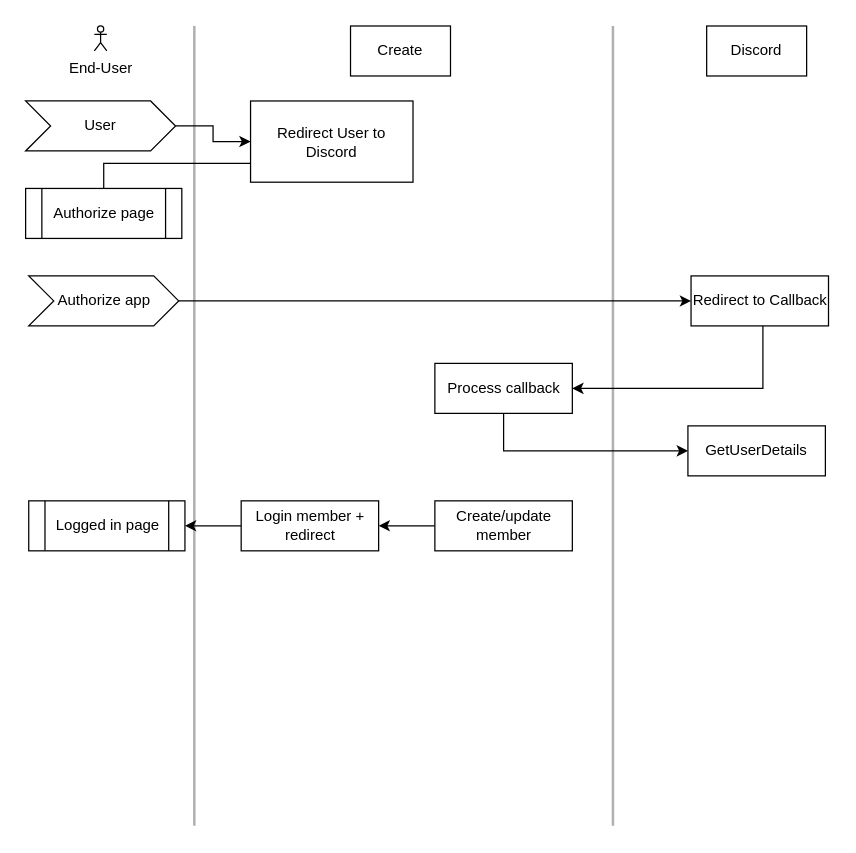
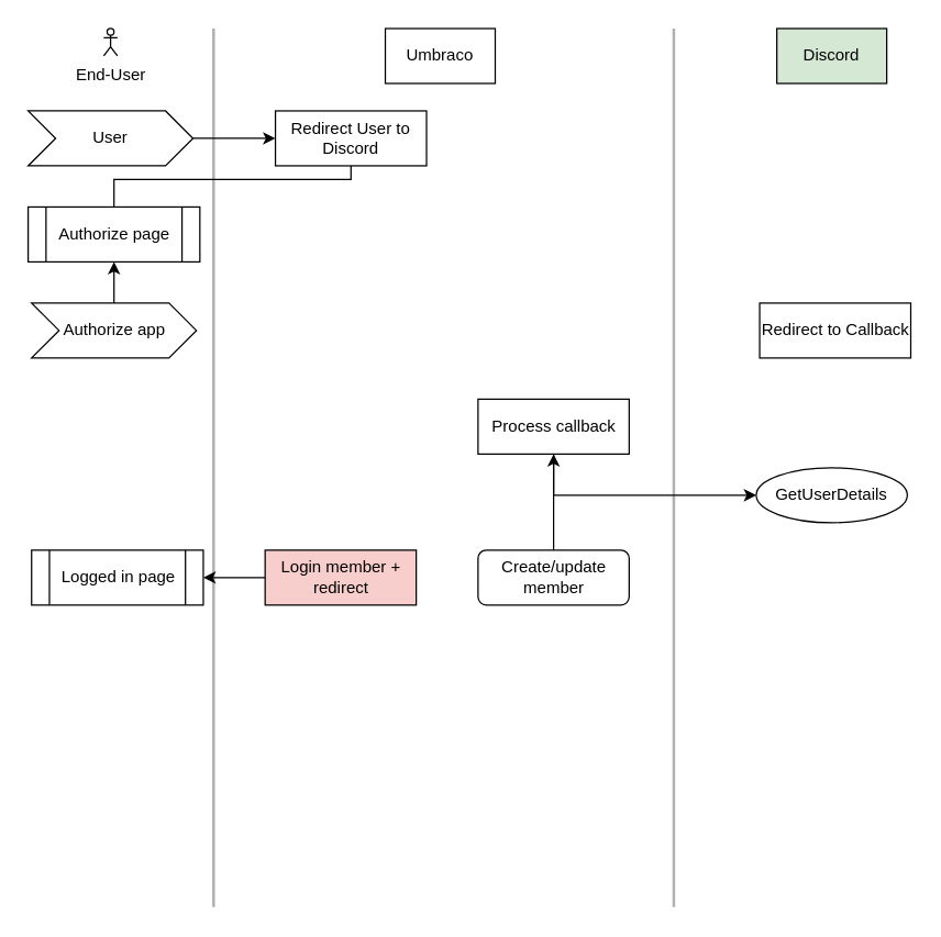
  <mxCell id="0" />
  <mxCell id="1" parent="0" />
  <mxCell id="2" value="End-User" style="shape=umlActor;verticalLabelPosition=bottom;verticalAlign=top;html=1;outlineConnect=0;" parent="1" vertex="1"><mxGeometry x="75" y="20" width="10" height="20" as="geometry" /></mxCell>
- <mxCell id="3" value="Create" style="rounded=0;whiteSpace=wrap;html=1;" parent="1" vertex="1"><mxGeometry x="280" y="20" width="80" height="40" as="geometry" /></mxCell>
- <mxCell id="4" value="Discord" style="rounded=0;whiteSpace=wrap;html=1;" parent="1" vertex="1"><mxGeometry x="565" y="20" width="80" height="40" as="geometry" /></mxCell>
+ <mxCell id="3" value="Umbraco" style="rounded=0;whiteSpace=wrap;html=1;" parent="1" vertex="1"><mxGeometry x="280" y="20" width="80" height="40" as="geometry" /></mxCell>
+ <mxCell id="4" value="Discord" style="rounded=0;whiteSpace=wrap;html=1;fillColor=#d5e8d4;" parent="1" vertex="1"><mxGeometry x="565" y="20" width="80" height="40" as="geometry" /></mxCell>
  <mxCell id="5" value="" style="line;strokeWidth=2;direction=south;html=1;strokeColor=#B0B0B0;" parent="1" vertex="1"><mxGeometry x="150" y="20" width="10" height="640" as="geometry" /></mxCell>
  <mxCell id="6" value="" style="line;strokeWidth=2;direction=south;html=1;strokeColor=#B0B0B0;" parent="1" vertex="1"><mxGeometry x="485" y="20" width="10" height="640" as="geometry" /></mxCell>
  <mxCell id="7" style="edgeStyle=orthogonalEdgeStyle;rounded=0;orthogonalLoop=1;jettySize=auto;html=1;entryX=0.5;entryY=0;entryDx=0;entryDy=0;endArrow=none;" parent="1" source="8" target="15" edge="1"><mxGeometry relative="1" as="geometry"><Array as="points"><mxPoint x="255" y="130" /><mxPoint x="83" y="130" /></Array></mxGeometry></mxCell>
- <mxCell id="8" value="Redirect User to Discord" style="rounded=0;whiteSpace=wrap;html=1;" parent="1" vertex="1"><mxGeometry x="200" y="80" width="130" height="65" as="geometry" /></mxCell>
- <mxCell id="9" style="edgeStyle=orthogonalEdgeStyle;rounded=0;orthogonalLoop=1;jettySize=auto;html=1;entryX=1;entryY=0.5;entryDx=0;entryDy=0;" parent="1" source="10" target="12" edge="1"><mxGeometry relative="1" as="geometry"><Array as="points"><mxPoint x="610" y="310" /></Array></mxGeometry></mxCell>
+ <mxCell id="8" value="Redirect User to Discord" style="rounded=0;whiteSpace=wrap;html=1;" parent="1" vertex="1"><mxGeometry x="200" y="80" width="110" height="40" as="geometry" /></mxCell>
  <mxCell id="10" value="Redirect to Callback" style="rounded=0;whiteSpace=wrap;html=1;" parent="1" vertex="1"><mxGeometry x="552.5" y="220" width="110" height="40" as="geometry" /></mxCell>
  <mxCell id="11" style="edgeStyle=orthogonalEdgeStyle;rounded=0;orthogonalLoop=1;jettySize=auto;html=1;entryX=0;entryY=0.5;entryDx=0;entryDy=0;" parent="1" source="12" target="20" edge="1"><mxGeometry relative="1" as="geometry"><Array as="points"><mxPoint x="403" y="360" /></Array></mxGeometry></mxCell>
  <mxCell id="12" value="Process callback" style="rounded=0;whiteSpace=wrap;html=1;" parent="1" vertex="1"><mxGeometry x="347.5" y="290" width="110" height="40" as="geometry" /></mxCell>
  <mxCell id="13" style="edgeStyle=orthogonalEdgeStyle;rounded=0;orthogonalLoop=1;jettySize=auto;html=1;entryX=0;entryY=0.5;entryDx=0;entryDy=0;" parent="1" source="14" target="8" edge="1"><mxGeometry relative="1" as="geometry" /></mxCell>
  <mxCell id="14" value="User" style="shape=step;perimeter=stepPerimeter;whiteSpace=wrap;html=1;fixedSize=1;" parent="1" vertex="1"><mxGeometry x="20" y="80" width="120" height="40" as="geometry" /></mxCell>
  <mxCell id="15" value="Authorize page" style="shape=process;whiteSpace=wrap;html=1;backgroundOutline=1;" parent="1" vertex="1"><mxGeometry x="20" y="150" width="125" height="40" as="geometry" /></mxCell>
- <mxCell id="16" style="edgeStyle=orthogonalEdgeStyle;rounded=0;orthogonalLoop=1;jettySize=auto;html=1;entryX=0;entryY=0.5;entryDx=0;entryDy=0;" parent="1" source="17" target="10" edge="1"><mxGeometry relative="1" as="geometry" /></mxCell>
+ <mxCell id="16" style="edgeStyle=orthogonalEdgeStyle;rounded=0;orthogonalLoop=1;jettySize=auto;html=1;" parent="1" source="17" target="15" edge="1"><mxGeometry relative="1" as="geometry" /></mxCell>
  <mxCell id="17" value="Authorize app" style="shape=step;perimeter=stepPerimeter;whiteSpace=wrap;html=1;fixedSize=1;" parent="1" vertex="1"><mxGeometry x="22.5" y="220" width="120" height="40" as="geometry" /></mxCell>
  <mxCell id="18" style="edgeStyle=orthogonalEdgeStyle;rounded=0;orthogonalLoop=1;jettySize=auto;html=1;entryX=1;entryY=0.5;entryDx=0;entryDy=0;" parent="1" edge="1"><mxGeometry relative="1" as="geometry"><mxPoint x="347.5" y="310" as="sourcePoint" /></mxGeometry></mxCell>
  <mxCell id="19" style="edgeStyle=orthogonalEdgeStyle;rounded=0;orthogonalLoop=1;jettySize=auto;html=1;entryX=1;entryY=0.5;entryDx=0;entryDy=0;" parent="1" edge="1"><mxGeometry relative="1" as="geometry"><mxPoint x="192.5" y="310" as="sourcePoint" /></mxGeometry></mxCell>
- <mxCell id="20" value="GetUserDetails" style="rounded=0;whiteSpace=wrap;html=1;" parent="1" vertex="1"><mxGeometry x="550" y="340" width="110" height="40" as="geometry" /></mxCell>
+ <mxCell id="20" value="GetUserDetails" style="ellipse;whiteSpace=wrap;html=1;" parent="1" vertex="1"><mxGeometry x="550" y="340" width="110" height="40" as="geometry" /></mxCell>
  <mxCell id="21" value="Logged in page" style="shape=process;whiteSpace=wrap;html=1;backgroundOutline=1;" parent="1" vertex="1"><mxGeometry x="22.5" y="400" width="125" height="40" as="geometry" /></mxCell>
  <mxCell id="22" style="edgeStyle=orthogonalEdgeStyle;rounded=0;orthogonalLoop=1;jettySize=auto;html=1;entryX=1;entryY=0.5;entryDx=0;entryDy=0;" parent="1" source="23" target="21" edge="1"><mxGeometry relative="1" as="geometry" /></mxCell>
- <mxCell id="23" value="Login member + redirect" style="rounded=0;whiteSpace=wrap;html=1;" parent="1" vertex="1"><mxGeometry x="192.5" y="400" width="110" height="40" as="geometry" /></mxCell>
- <mxCell id="24" style="edgeStyle=orthogonalEdgeStyle;rounded=0;orthogonalLoop=1;jettySize=auto;html=1;entryX=1;entryY=0.5;entryDx=0;entryDy=0;" parent="1" source="25" target="23" edge="1"><mxGeometry relative="1" as="geometry" /></mxCell>
- <mxCell id="25" value="Create/update&lt;br&gt;member" style="rounded=0;whiteSpace=wrap;html=1;" parent="1" vertex="1"><mxGeometry x="347.5" y="400" width="110" height="40" as="geometry" /></mxCell>
+ <mxCell id="23" value="Login member + redirect" style="rounded=0;whiteSpace=wrap;html=1;fillColor=#f8cecc;" parent="1" vertex="1"><mxGeometry x="192.5" y="400" width="110" height="40" as="geometry" /></mxCell>
+ <mxCell id="24" style="edgeStyle=orthogonalEdgeStyle;rounded=0;orthogonalLoop=1;jettySize=auto;html=1;" parent="1" source="25" target="12" edge="1"><mxGeometry relative="1" as="geometry" /></mxCell>
+ <mxCell id="25" value="Create/update&lt;br&gt;member" style="whiteSpace=wrap;html=1;rounded=1;" parent="1" vertex="1"><mxGeometry x="347.5" y="400" width="110" height="40" as="geometry" /></mxCell>
